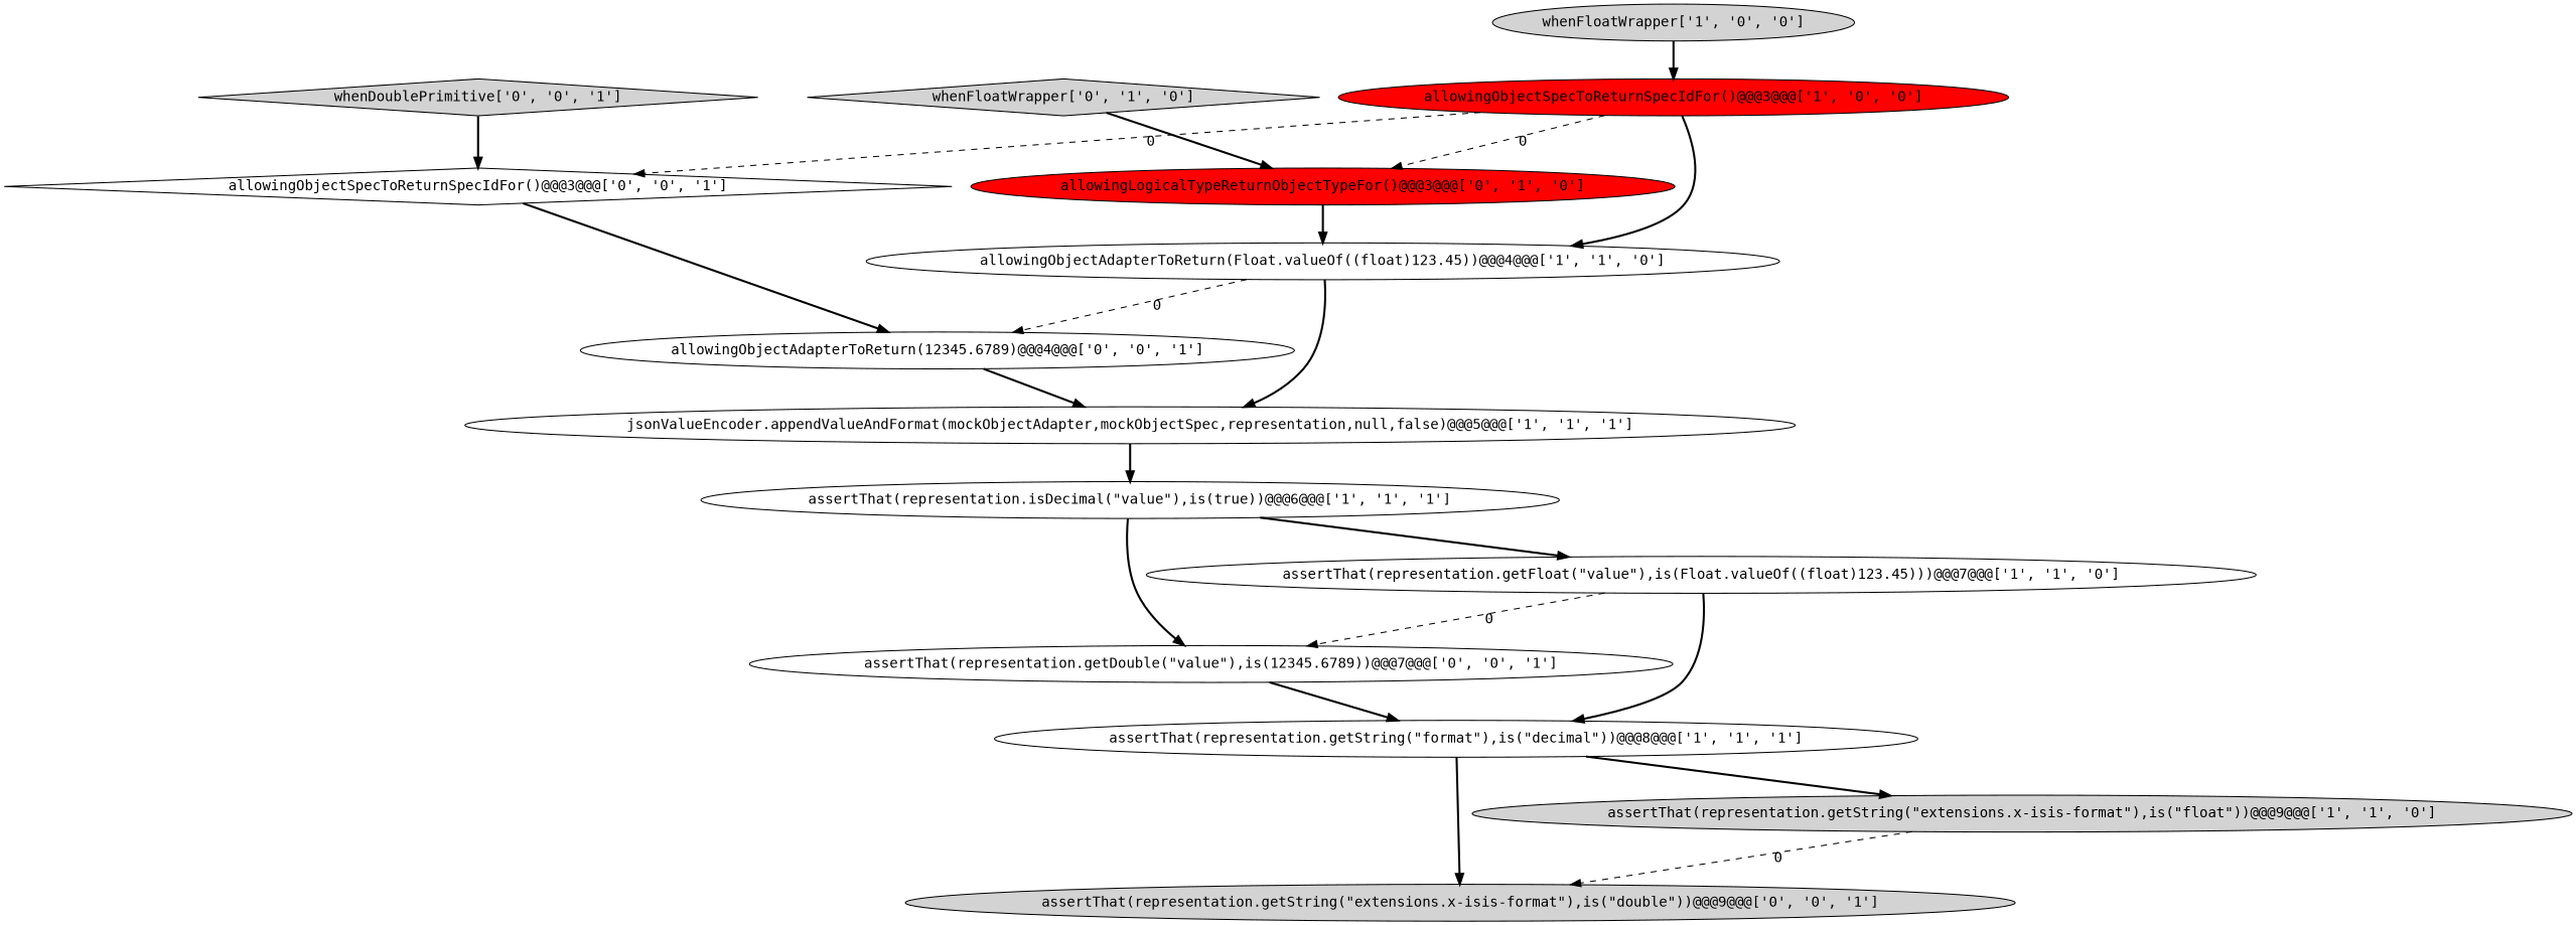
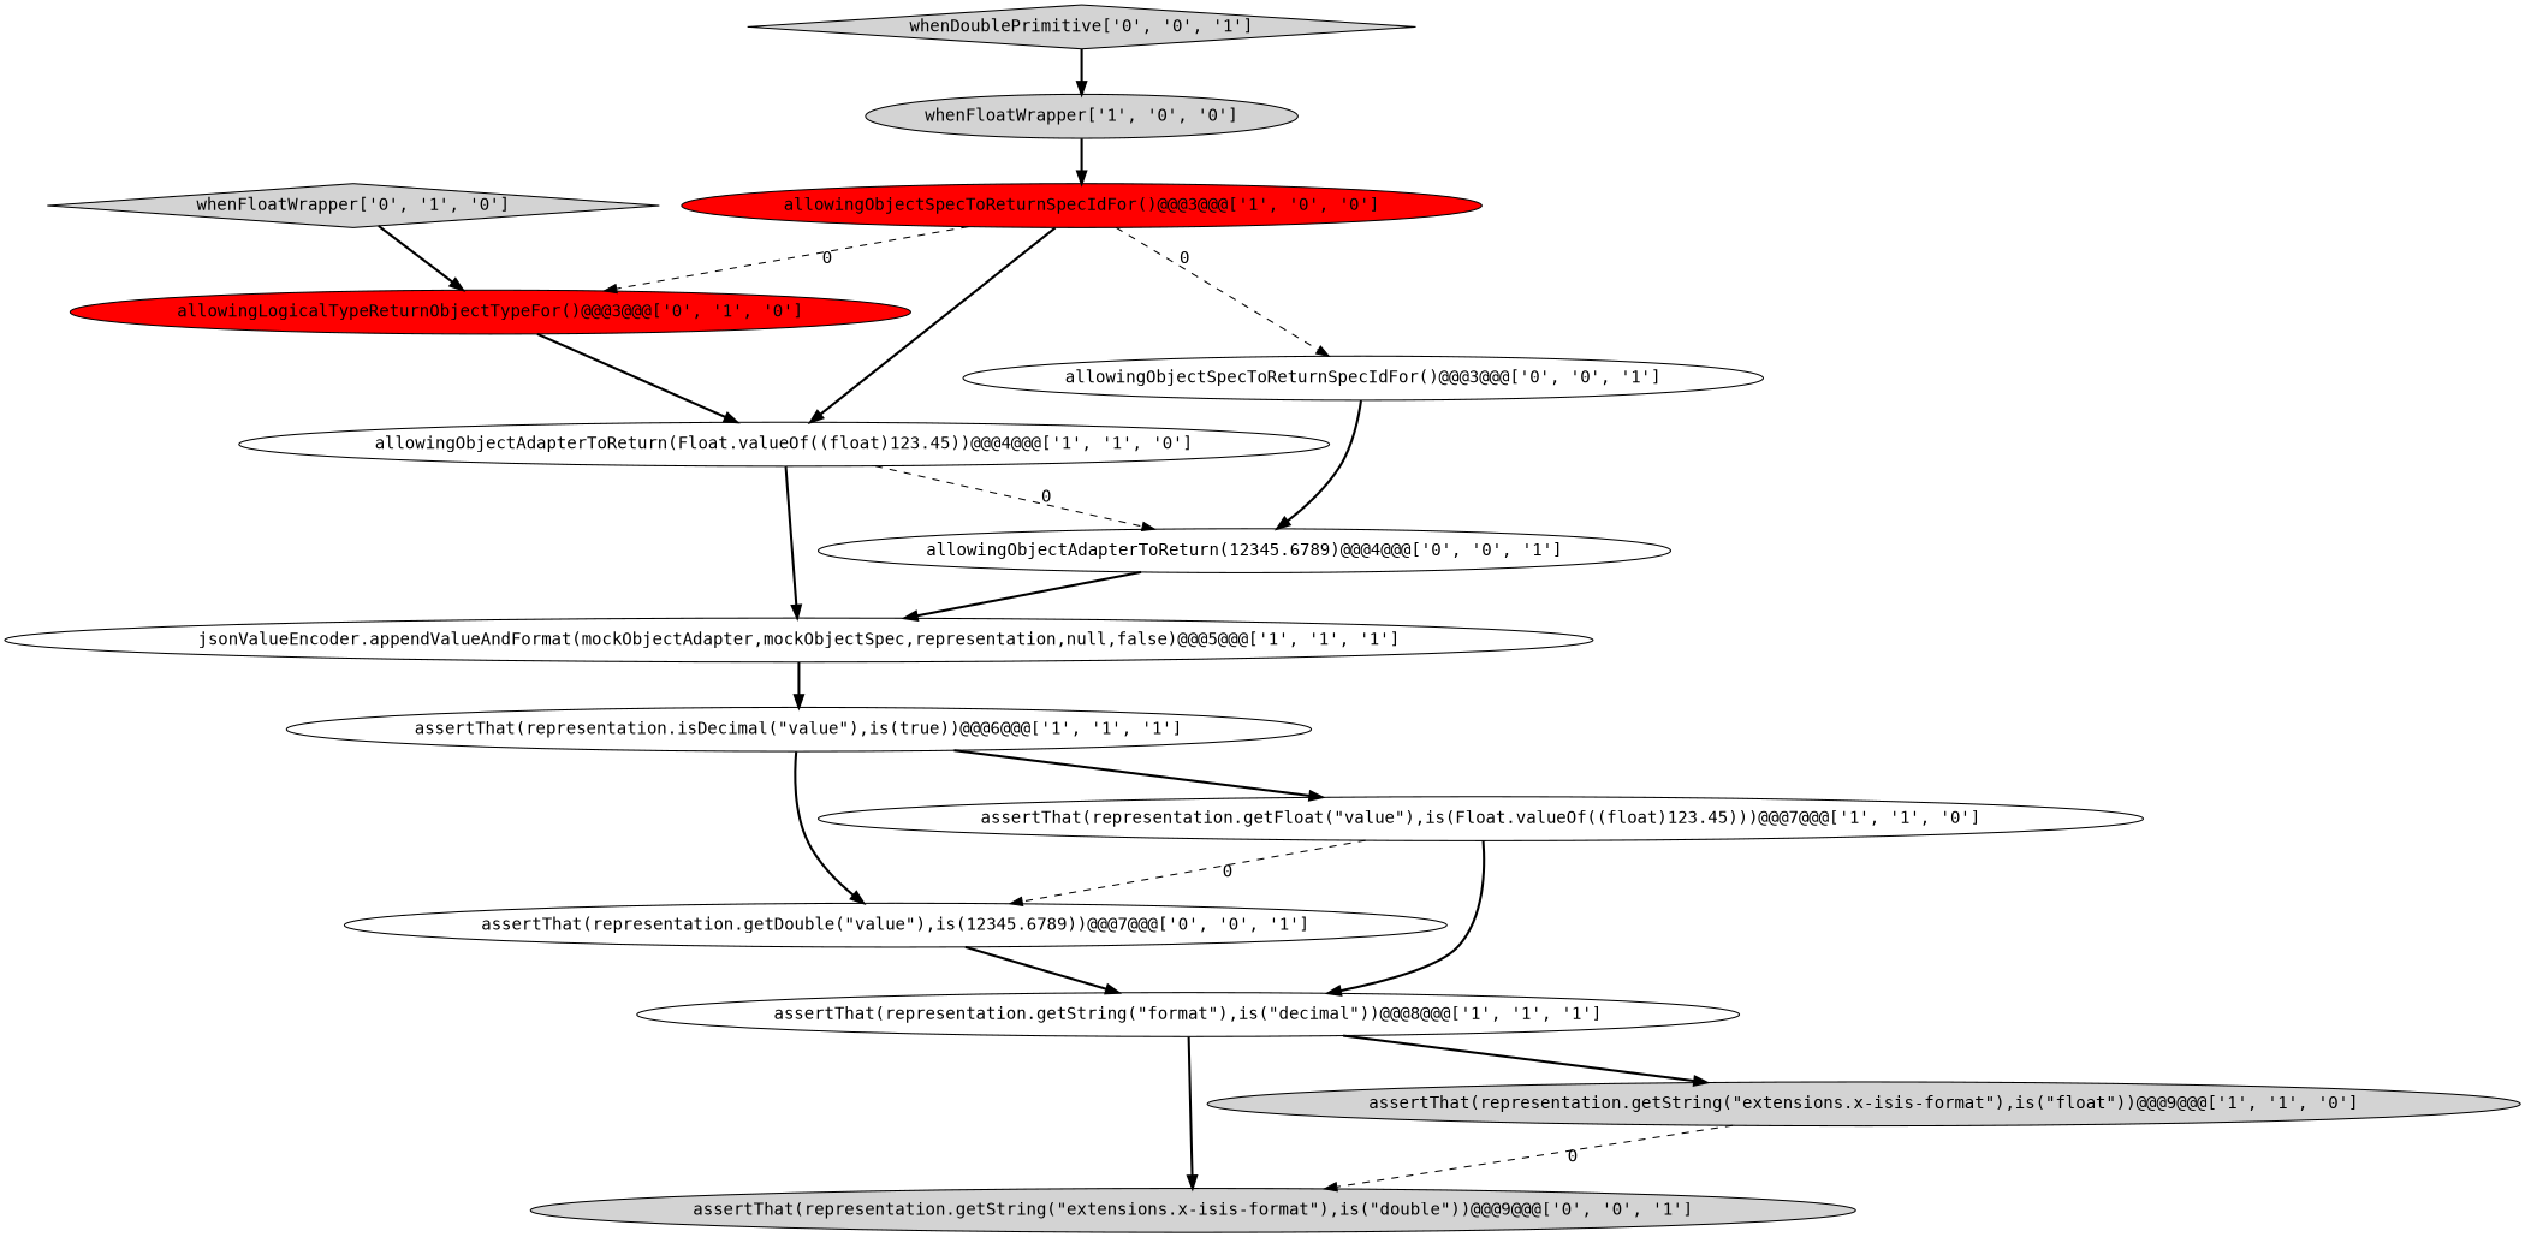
  digraph {
    fontname="DejaVu Sans Mono"
    node [fillcolor=white fontname="DejaVu Sans Mono" shape=ellipse style=filled]
    edge [fontname="DejaVu Sans Mono" style=bold]
    n1 [fillcolor=lightgray label="whenDoublePrimitive['0', '0', '1']" shape=diamond]
-   n2 [label="allowingObjectSpecToReturnSpecIdFor()@@@3@@@['0', '0', '1']" shape=diamond]
+   n2 [label="allowingObjectSpecToReturnSpecIdFor()@@@3@@@['0', '0', '1']"]
    n3 [label="allowingObjectAdapterToReturn(12345.6789)@@@4@@@['0', '0', '1']"]
    n4 [label="jsonValueEncoder.appendValueAndFormat(mockObjectAdapter,mockObjectSpec,representation,null,false)@@@5@@@['1', '1', '1']"]
    n5 [label="assertThat(representation.isDecimal(\"value\"),is(true))@@@6@@@['1', '1', '1']"]
    n6 [label="assertThat(representation.getDouble(\"value\"),is(12345.6789))@@@7@@@['0', '0', '1']"]
    n7 [label="assertThat(representation.getFloat(\"value\"),is(Float.valueOf((float)123.45)))@@@7@@@['1', '1', '0']"]
    n8 [label="assertThat(representation.getString(\"format\"),is(\"decimal\"))@@@8@@@['1', '1', '1']"]
    n9 [fillcolor=lightgray label="assertThat(representation.getString(\"extensions.x-isis-format\"),is(\"double\"))@@@9@@@['0', '0', '1']"]
    n10 [fillcolor=lightgray label="assertThat(representation.getString(\"extensions.x-isis-format\"),is(\"float\"))@@@9@@@['1', '1', '0']"]
    n11 [fillcolor=lightgray label="whenFloatWrapper['0', '1', '0']" shape=diamond]
    n12 [fillcolor=red label="allowingLogicalTypeReturnObjectTypeFor()@@@3@@@['0', '1', '0']"]
    n13 [label="allowingObjectAdapterToReturn(Float.valueOf((float)123.45))@@@4@@@['1', '1', '0']"]
    n14 [fillcolor=lightgray label="whenFloatWrapper['1', '0', '0']"]
    n15 [fillcolor=red label="allowingObjectSpecToReturnSpecIdFor()@@@3@@@['1', '0', '0']"]
-   n1 -> n2
+   n1 -> n14
    n2 -> n3
    n3 -> n4
    n4 -> n5
    n5 -> n6
    n5 -> n7
    n6 -> n8
    n7 -> n6 [label=0 style=dashed]
    n7 -> n8
    n8 -> n9
    n8 -> n10
    n10 -> n9 [label=0 style=dashed]
    n11 -> n12
    n12 -> n13
    n13 -> n3 [label=0 style=dashed]
    n13 -> n4
    n14 -> n15
    n15 -> n2 [label=0 style=dashed]
    n15 -> n12 [label=0 style=dashed]
    n15 -> n13
  }
